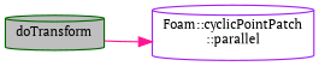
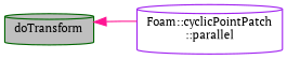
  digraph {
    rankdir=LR
    fontname="PT Serif"
    node [fontname="PT Serif" fontsize=10 shape=cylinder]
    n1 [color=darkgreen fillcolor=grey75 fontcolor=black height=0.2 label=doTransform style=filled width=0.4]
    n2 [color=purple height=0.2 label="Foam::cyclicPointPatch\l::parallel" width=0.4]
-   n1 -> n2 [color=deeppink fontname="PT Serif" fontsize=10 labelfontname=Helvetica labelfontsize=10 style=solid]
+   n2 -> n1 [color=deeppink fontname="PT Serif" fontsize=10 labelfontname=Helvetica labelfontsize=10 style=solid]
  }
